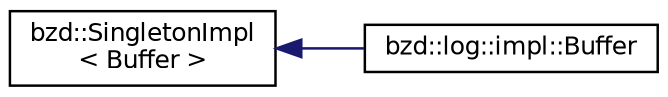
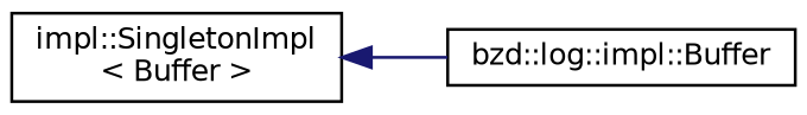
  digraph {
    rankdir=LR
    node [color=black fillcolor=white fontname=Helvetica fontsize=10 shape=record style=filled]
-   n1 [height=0.2 label="bzd::SingletonImpl\l\< Buffer \>" width=0.4]
+   n1 [height=0.2 label="impl::SingletonImpl\l\< Buffer \>" width=0.4]
    n2 [height=0.2 label="bzd::log::impl::Buffer" width=0.4]
    n1 -> n2 [color=midnightblue dir=back fontname=Helvetica fontsize=10 labelfontname=Helvetica labelfontsize=10 style=solid]
  }
